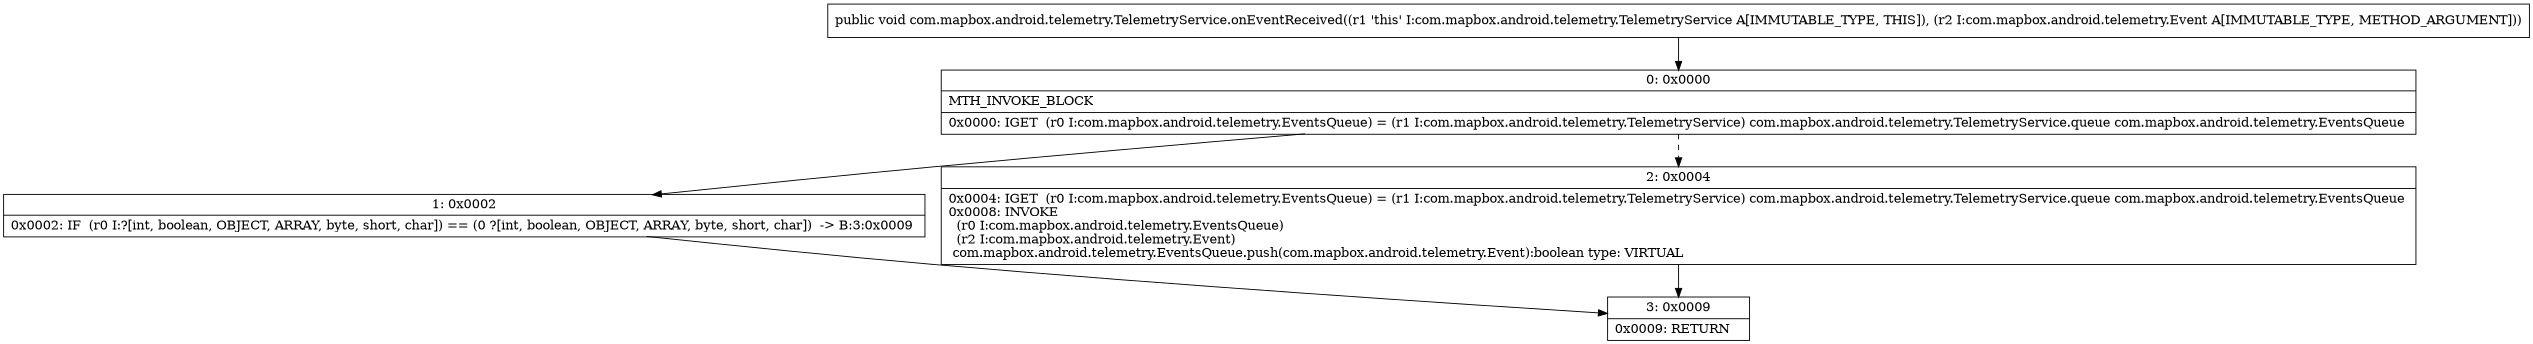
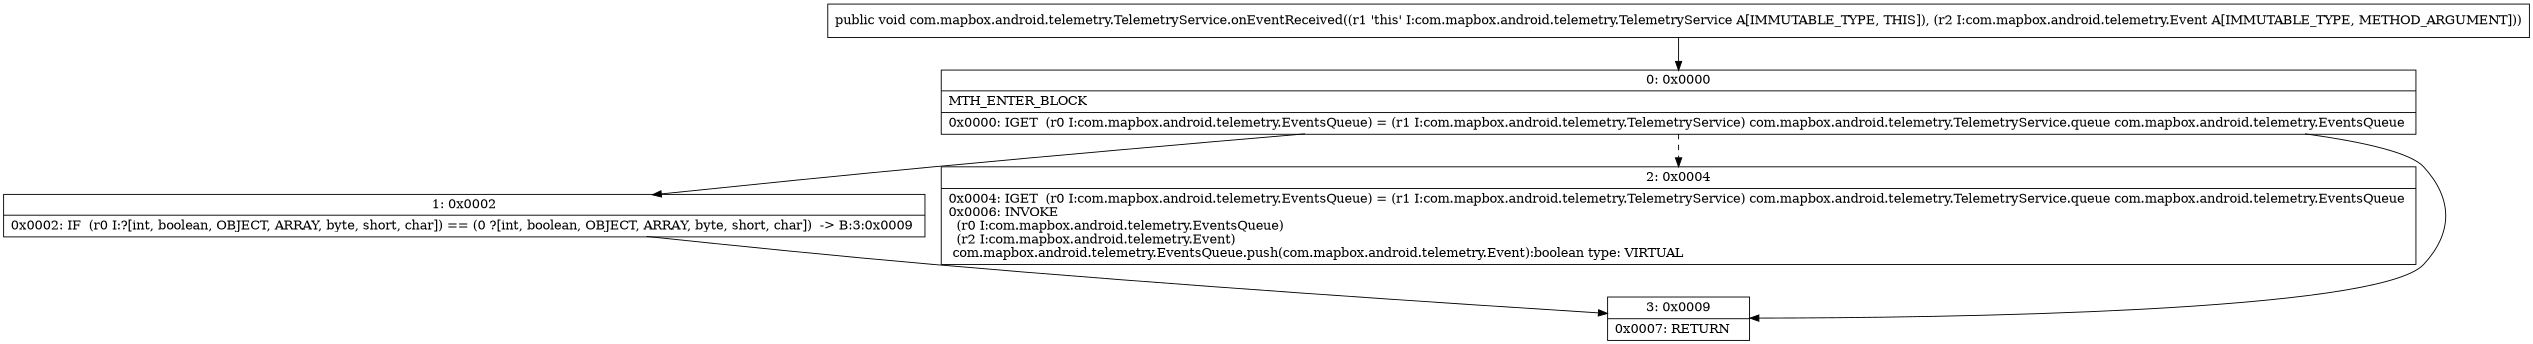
  digraph {
    node [shape=record]
-   n1 [label="{0\:\ 0x0000|MTH_INVOKE_BLOCK\l|0x0000: IGET  (r0 I:com.mapbox.android.telemetry.EventsQueue) = (r1 I:com.mapbox.android.telemetry.TelemetryService) com.mapbox.android.telemetry.TelemetryService.queue com.mapbox.android.telemetry.EventsQueue \l}"]
+   n1 [label="{0\:\ 0x0000|MTH_ENTER_BLOCK\l|0x0000: IGET  (r0 I:com.mapbox.android.telemetry.EventsQueue) = (r1 I:com.mapbox.android.telemetry.TelemetryService) com.mapbox.android.telemetry.TelemetryService.queue com.mapbox.android.telemetry.EventsQueue \l}"]
    n2 [label="{1\:\ 0x0002|0x0002: IF  (r0 I:?[int, boolean, OBJECT, ARRAY, byte, short, char]) == (0 ?[int, boolean, OBJECT, ARRAY, byte, short, char])  \-\> B:3:0x0009 \l}"]
-   n3 [label="{2\:\ 0x0004|0x0004: IGET  (r0 I:com.mapbox.android.telemetry.EventsQueue) = (r1 I:com.mapbox.android.telemetry.TelemetryService) com.mapbox.android.telemetry.TelemetryService.queue com.mapbox.android.telemetry.EventsQueue \l0x0008: INVOKE  \l  (r0 I:com.mapbox.android.telemetry.EventsQueue)\l  (r2 I:com.mapbox.android.telemetry.Event)\l com.mapbox.android.telemetry.EventsQueue.push(com.mapbox.android.telemetry.Event):boolean type: VIRTUAL \l}"]
-   n4 [label="{3\:\ 0x0009|0x0009: RETURN   \l}"]
+   n3 [label="{2\:\ 0x0004|0x0004: IGET  (r0 I:com.mapbox.android.telemetry.EventsQueue) = (r1 I:com.mapbox.android.telemetry.TelemetryService) com.mapbox.android.telemetry.TelemetryService.queue com.mapbox.android.telemetry.EventsQueue \l0x0006: INVOKE  \l  (r0 I:com.mapbox.android.telemetry.EventsQueue)\l  (r2 I:com.mapbox.android.telemetry.Event)\l com.mapbox.android.telemetry.EventsQueue.push(com.mapbox.android.telemetry.Event):boolean type: VIRTUAL \l}"]
+   n4 [label="{3\:\ 0x0009|0x0007: RETURN   \l}"]
    n5 [label="{public void com.mapbox.android.telemetry.TelemetryService.onEventReceived((r1 'this' I:com.mapbox.android.telemetry.TelemetryService A[IMMUTABLE_TYPE, THIS]), (r2 I:com.mapbox.android.telemetry.Event A[IMMUTABLE_TYPE, METHOD_ARGUMENT])) }"]
    n1 -> n2
    n1 -> n3 [style=dashed]
    n2 -> n4
-   n3 -> n4
+   n1 -> n4
    n5 -> n1
  }
